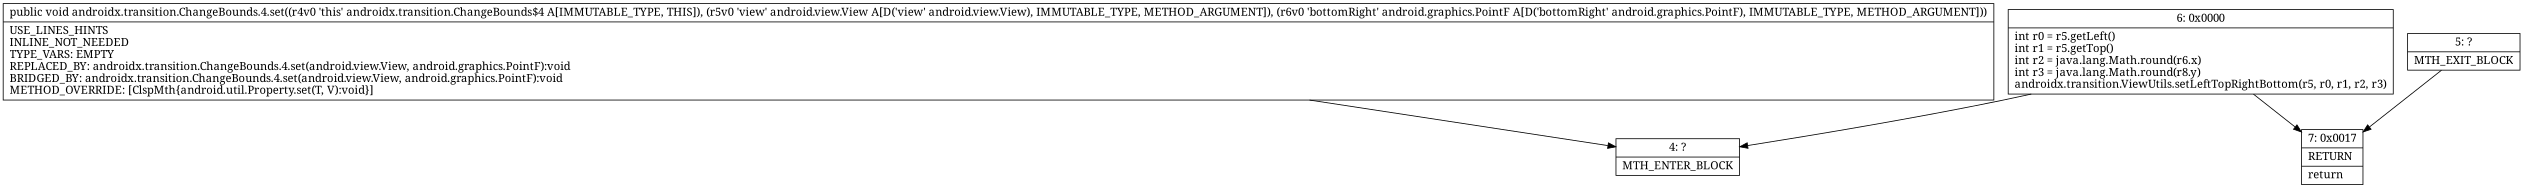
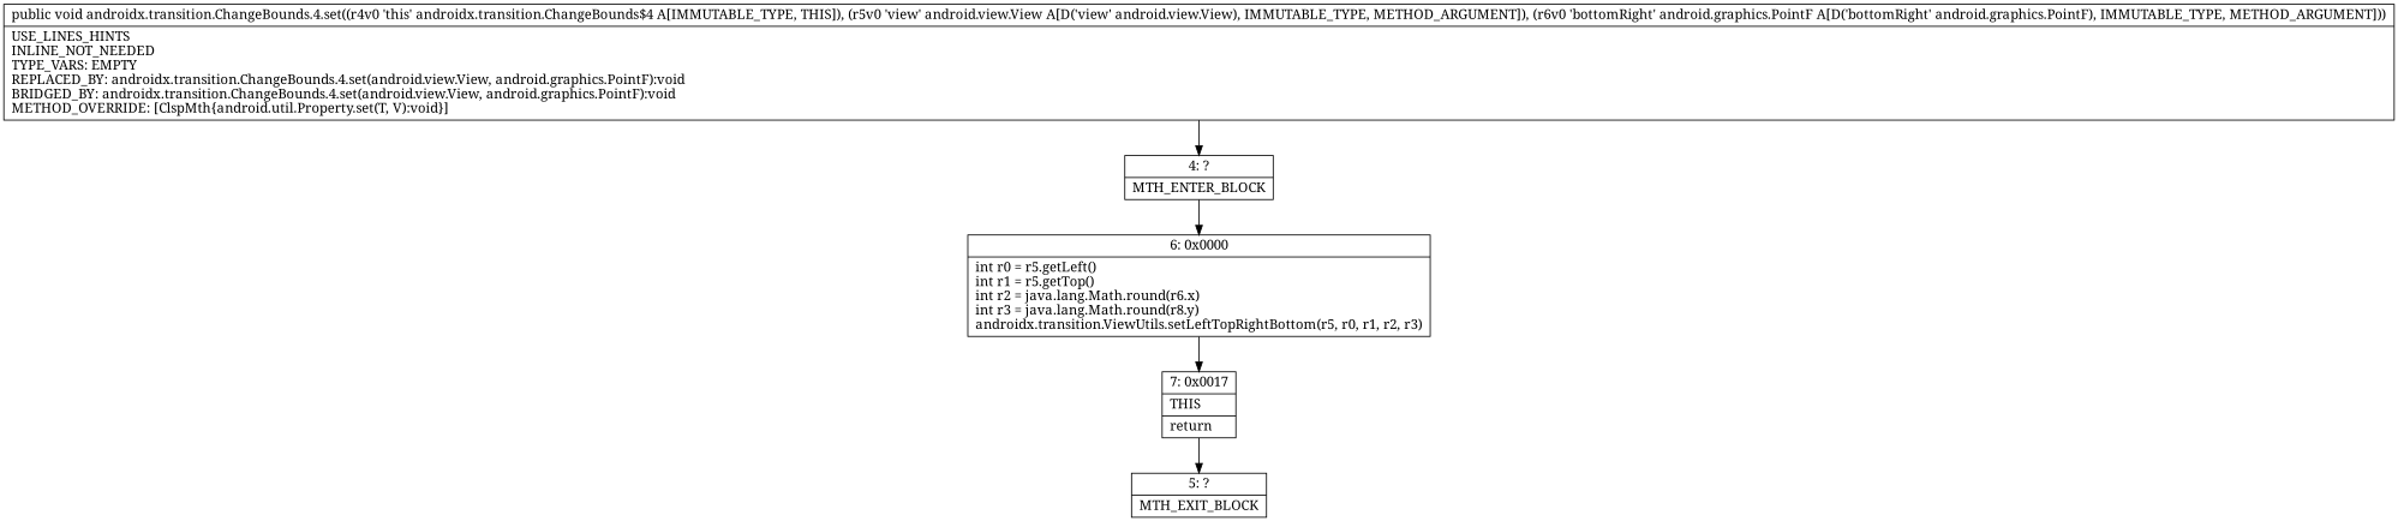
  digraph {
    fontname="Noto Serif"
    node [fontname="Noto Serif" shape=record]
    edge [fontname="Noto Serif"]
    n1 [label="{4\:\ ?|MTH_ENTER_BLOCK\l}"]
    n2 [label="{6\:\ 0x0000|int r0 = r5.getLeft()\lint r1 = r5.getTop()\lint r2 = java.lang.Math.round(r6.x)\lint r3 = java.lang.Math.round(r8.y)\landroidx.transition.ViewUtils.setLeftTopRightBottom(r5, r0, r1, r2, r3)\l}"]
-   n3 [label="{7\:\ 0x0017|RETURN\l|return\l}"]
+   n3 [label="{7\:\ 0x0017|THIS\l|return\l}"]
    n4 [label="{5\:\ ?|MTH_EXIT_BLOCK\l}"]
    n5 [label="{public void androidx.transition.ChangeBounds.4.set((r4v0 'this' androidx.transition.ChangeBounds$4 A[IMMUTABLE_TYPE, THIS]), (r5v0 'view' android.view.View A[D('view' android.view.View), IMMUTABLE_TYPE, METHOD_ARGUMENT]), (r6v0 'bottomRight' android.graphics.PointF A[D('bottomRight' android.graphics.PointF), IMMUTABLE_TYPE, METHOD_ARGUMENT]))  | USE_LINES_HINTS\lINLINE_NOT_NEEDED\lTYPE_VARS: EMPTY\lREPLACED_BY: androidx.transition.ChangeBounds.4.set(android.view.View, android.graphics.PointF):void\lBRIDGED_BY: androidx.transition.ChangeBounds.4.set(android.view.View, android.graphics.PointF):void\lMETHOD_OVERRIDE: [ClspMth\{android.util.Property.set(T, V):void\}]\l}"]
-   n2 -> n1
+   n1 -> n2
    n2 -> n3
-   n4 -> n3
+   n3 -> n4
    n5 -> n1
  }
